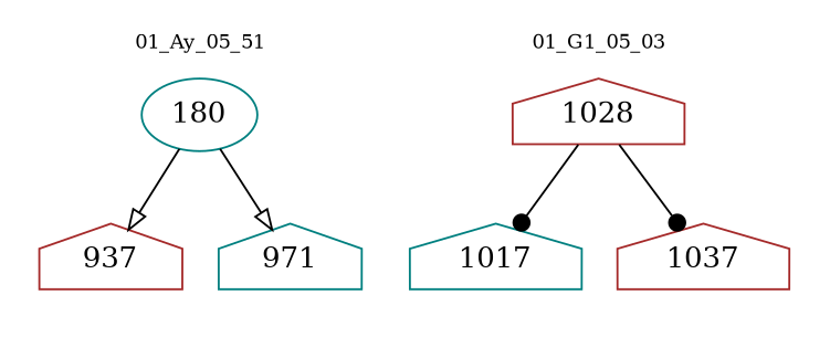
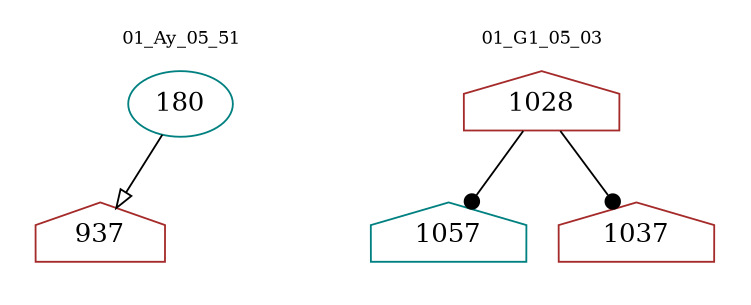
  digraph {
    node [color=teal shape=house]
    edge [arrowhead=onormal color=black]
    n1 [label=180 shape=ellipse]
    n2 [color=brown label=937]
-   n3 [label=971]
    n4 [color=brown label=1028]
-   n5 [label=1017]
+   n5 [label=1057]
    n6 [color=brown label=1037]
    subgraph cluster_1 {
      color=white
      fontsize=10
      label="01_Ay_05_51"
      n1
      n2
-     n3
    }
    subgraph cluster_2 {
      color=white
      fontsize=10
      label="01_G1_05_03"
      n4
      n5
      n6
    }
    n1 -> n2
-   n1 -> n3
    n4 -> n5 [arrowhead=dot]
    n4 -> n6 [arrowhead=dot]
  }
